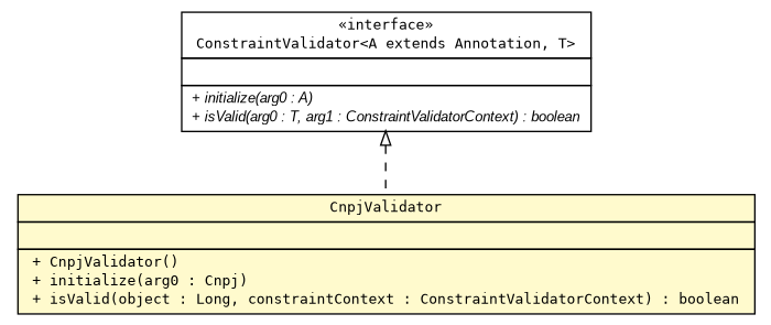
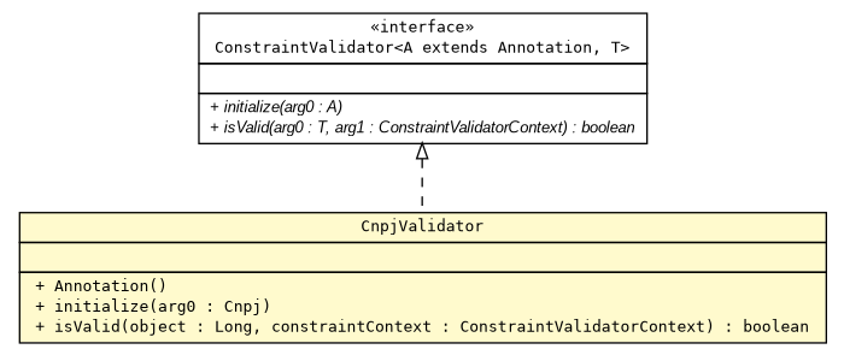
  digraph {
    nodesep=0.25
    ranksep=0.5
    fontname="DejaVu Sans Mono"
    node [fontcolor=black fontname="DejaVu Sans Mono" fontsize=10.0 shape=plaintext]
-   n1 [label=<<table title="br.gov.to.sefaz.business.service.validation.custom.CnpjValidator" border="0" cellborder="1" cellspacing="0" cellpadding="2" port="p" bgcolor="lemonChiffon" href="./CnpjValidator.html"> 		<tr><td><table border="0" cellspacing="0" cellpadding="1"> <tr><td align="center" balign="center"> CnpjValidator </td></tr> 		</table></td></tr> 		<tr><td><table border="0" cellspacing="0" cellpadding="1"> <tr><td align="left" balign="left">  </td></tr> 		</table></td></tr> 		<tr><td><table border="0" cellspacing="0" cellpadding="1"> <tr><td align="left" balign="left"> + CnpjValidator() </td></tr> <tr><td align="left" balign="left"> + initialize(arg0 : Cnpj) </td></tr> <tr><td align="left" balign="left"> + isValid(object : Long, constraintContext : ConstraintValidatorContext) : boolean </td></tr> 		</table></td></tr> 		</table>>]
+   n1 [label=<<table title="br.gov.to.sefaz.business.service.validation.custom.CnpjValidator" border="0" cellborder="1" cellspacing="0" cellpadding="2" port="p" bgcolor="lemonChiffon" href="./CnpjValidator.html"> 		<tr><td><table border="0" cellspacing="0" cellpadding="1"> <tr><td align="center" balign="center"> CnpjValidator </td></tr> 		</table></td></tr> 		<tr><td><table border="0" cellspacing="0" cellpadding="1"> <tr><td align="left" balign="left">  </td></tr> 		</table></td></tr> 		<tr><td><table border="0" cellspacing="0" cellpadding="1"> <tr><td align="left" balign="left"> + Annotation() </td></tr> <tr><td align="left" balign="left"> + initialize(arg0 : Cnpj) </td></tr> <tr><td align="left" balign="left"> + isValid(object : Long, constraintContext : ConstraintValidatorContext) : boolean </td></tr> 		</table></td></tr> 		</table>>]
    n2 [label=<<table title="javax.validation.ConstraintValidator" border="0" cellborder="1" cellspacing="0" cellpadding="2" port="p" href="http://java.sun.com/j2se/1.4.2/docs/api/javax/validation/ConstraintValidator.html"> 		<tr><td><table border="0" cellspacing="0" cellpadding="1"> <tr><td align="center" balign="center"> &#171;interface&#187; </td></tr> <tr><td align="center" balign="center"> ConstraintValidator&lt;A extends Annotation, T&gt; </td></tr> 		</table></td></tr> 		<tr><td><table border="0" cellspacing="0" cellpadding="1"> <tr><td align="left" balign="left">  </td></tr> 		</table></td></tr> 		<tr><td><table border="0" cellspacing="0" cellpadding="1"> <tr><td align="left" balign="left"><font face="arial italic" point-size="10.0"> + initialize(arg0 : A) </font></td></tr> <tr><td align="left" balign="left"><font face="arial italic" point-size="10.0"> + isValid(arg0 : T, arg1 : ConstraintValidatorContext) : boolean </font></td></tr> 		</table></td></tr> 		</table>>]
    n2 -> n1 [arrowtail=empty dir=back fontname="DejaVu Sans Mono" fontsize=10 headport=p labelfontname=arial labelfontsize=10 style=dashed tailport=p]
  }
